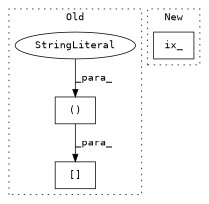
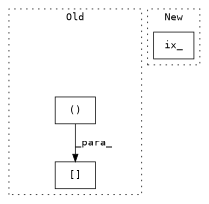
  digraph {
    fontname="DejaVu Sans Mono"
    node [shape=box fontname="DejaVu Sans Mono"]
    edge [fontname="DejaVu Sans Mono"]
    n1 [a=2 l="110,2" label="[]" s="2756,2918"]
    n2 [a=106 l=52 label="()" s=2866]
-   n3 [a=45 l=16 label=StringLiteral s=2902 shape=ellipse]
    n4 [a=32 l="4,1" label=ix_ s="2788,2839"]
    subgraph cluster_1 {
      label=Old
      style=dotted
      n1
      n2
-     n3
    }
    subgraph cluster_2 {
      label=New
      style=dotted
      n4
    }
    n2 -> n1 [label=_para_]
-   n3 -> n2 [label=_para_]
  }
